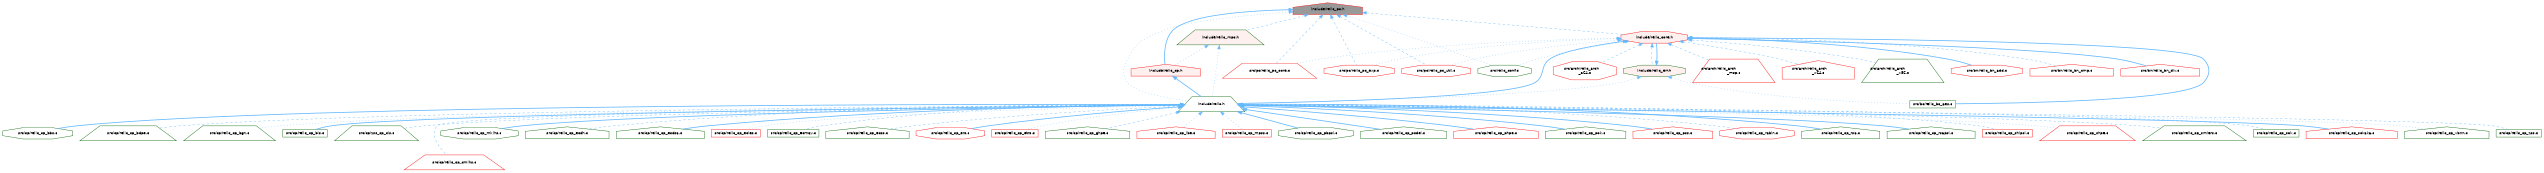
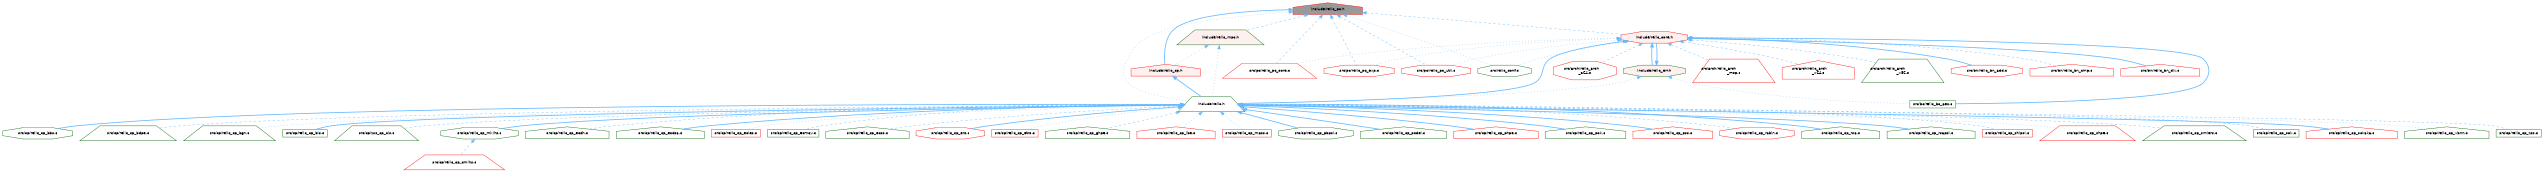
  digraph {
    node [color=darkgreen fillcolor=white fontname=Helvetica fontsize=10 shape=house style=filled]
    edge [color=steelblue1 dir=back fontname=Helvetica fontsize=10 labelfontname=Helvetica labelfontsize=10 style=dashed]
    n1 [color=red fillcolor=grey60 fontcolor=black height=0.2 label="include/relic_pc.h" width=0.4]
    n2 [height=0.2 label="include/relic.h" shape=trapezium width=0.4]
    n3 [color=red fillcolor="#FFF0F0" height=0.2 label="include/relic_core.h" shape=octagon width=0.4]
    n4 [color=red height=0.2 label="src/pc/relic_pc_core.c" shape=trapezium width=0.4]
    n5 [color=red height=0.2 label="src/pc/relic_pc_exp.c" shape=octagon width=0.4]
    n6 [color=red height=0.2 label="src/pc/relic_pc_util.c" shape=octagon width=0.4]
    n7 [height=0.2 label="src/relic_conf.c" shape=octagon width=0.4]
    n8 [color=red fillcolor="#FFF0F0" height=0.2 label="include/relic_cp.h" width=0.4]
    n9 [fillcolor="#FFF0F0" height=0.2 label="include/relic_mpc.h" shape=trapezium width=0.4]
    n10 [height=0.2 label="src/cp/relic_cp_bbs.c" shape=octagon width=0.4]
    n11 [height=0.2 label="src/cp/relic_cp_bdpe.c" shape=trapezium width=0.4]
    n12 [height=0.2 label="src/cp/relic_cp_bgn.c" shape=trapezium width=0.4]
    n13 [height=0.2 label="src/cp/relic_cp_bls.c" shape=box width=0.4]
    n14 [height=0.2 label="src/cp/zss_cp_cls.c" shape=trapezium width=0.4]
    n15 [color=red height=0.2 label="src/cp/relic_cp_cmlhs.c" shape=trapezium width=0.4]
    n16 [height=0.2 label="src/cp/relic_cp_ecdh.c" width=0.4]
    n17 [height=0.2 label="src/cp/relic_cp_ecdsa.c" width=0.4]
    n18 [color=red height=0.2 label="src/cp/relic_cp_ecies.c" shape=box width=0.4]
    n19 [height=0.2 label="src/cp/relic_cp_ecmqv.c" shape=box width=0.4]
    n20 [height=0.2 label="src/cp/relic_cp_ecss.c" width=0.4]
    n21 [color=red height=0.2 label="src/cp/relic_cp_ers.c" shape=octagon width=0.4]
    n22 [color=red height=0.2 label="src/cp/relic_cp_etrs.c" shape=box width=0.4]
    n23 [height=0.2 label="src/cp/relic_cp_ghpe.c" width=0.4]
    n24 [color=red height=0.2 label="src/cp/relic_cp_ibe.c" width=0.4]
    n25 [height=0.2 label="src/cp/relic_cp_mklhs.c" shape=octagon width=0.4]
    n26 [color=red height=0.2 label="src/cp/relic_cp_mpss.c" shape=box width=0.4]
    n27 [height=0.2 label="src/cp/relic_cp_pbpsi.c" shape=octagon width=0.4]
    n28 [height=0.2 label="src/cp/relic_cp_pcdel.c" width=0.4]
    n29 [color=red height=0.2 label="src/cp/relic_cp_phpe.c" width=0.4]
    n30 [height=0.2 label="src/cp/relic_cp_pok.c" width=0.4]
    n31 [color=red height=0.2 label="src/cp/relic_cp_pss.c" width=0.4]
    n32 [color=red height=0.2 label="src/cp/relic_cp_rabin.c" shape=octagon width=0.4]
    n33 [height=0.2 label="src/cp/relic_cp_rsa.c" width=0.4]
    n34 [height=0.2 label="src/cp/relic_cp_rsapsi.c" width=0.4]
    n35 [color=red height=0.2 label="src/cp/relic_cp_shipsi.c" shape=box width=0.4]
    n36 [color=red height=0.2 label="src/cp/relic_cp_shpe.c" shape=trapezium width=0.4]
    n37 [height=0.2 label="src/cp/relic_cp_smlers.c" shape=trapezium width=0.4]
    n38 [height=0.2 label="src/cp/relic_cp_sok.c" shape=box width=0.4]
    n39 [color=red height=0.2 label="src/cp/relic_cp_sokaka.c" width=0.4]
    n40 [height=0.2 label="src/cp/relic_cp_vbnn.c" width=0.4]
    n41 [height=0.2 label="src/cp/relic_cp_zss.c" shape=box width=0.4]
    n42 [fillcolor="#FFF0F0" height=0.2 label="include/relic_err.h" shape=octagon width=0.4]
    n43 [height=0.2 label="src/bc/relic_bc_aes.c" shape=box width=0.4]
    n44 [color=red height=0.2 label="src/arch/relic_arch\l_a64.c" shape=octagon width=0.4]
    n45 [color=red height=0.2 label="src/arch/relic_arch\l_msp.c" shape=trapezium width=0.4]
    n46 [color=red height=0.2 label="src/arch/relic_arch\l_x64.c" width=0.4]
    n47 [height=0.2 label="src/arch/relic_arch\l_x86.c" shape=trapezium width=0.4]
    n48 [color=red height=0.2 label="src/bn/relic_bn_add.c" shape=octagon width=0.4]
    n49 [color=red height=0.2 label="src/bn/relic_bn_cmp.c" width=0.4]
    n50 [color=red height=0.2 label="src/bn/relic_bn_div.c" width=0.4]
    n1 -> n2 [style=dotted]
    n1 -> n3
    n1 -> n4
    n1 -> n5
    n1 -> n6
    n1 -> n7 [style=dotted]
    n1 -> n8 [style=bold]
    n1 -> n9
    n2 -> n10 [style=bold]
    n2 -> n11
    n2 -> n12 [style=dotted]
    n2 -> n13 [style=bold]
    n2 -> n14
-   n2 -> n15
+   n25 -> n15
    n2 -> n16
    n2 -> n17 [style=bold]
    n2 -> n18 [style=dotted]
    n2 -> n19
    n2 -> n20
    n2 -> n21 [style=bold]
    n2 -> n22 [style=dotted]
    n2 -> n23
    n2 -> n24 [style=dotted]
    n2 -> n25 [style=bold]
    n2 -> n26 [style=dotted]
    n2 -> n27 [style=bold]
    n2 -> n28 [style=bold]
    n2 -> n29 [style=bold]
    n2 -> n30 [style=bold]
    n2 -> n31 [style=bold]
    n2 -> n32
    n2 -> n33 [style=bold]
    n2 -> n34 [style=bold]
    n2 -> n35
    n2 -> n36 [style=dotted]
    n2 -> n37
    n2 -> n38
    n2 -> n39 [style=bold]
    n2 -> n40 [style=dotted]
    n2 -> n41
    n3 -> n2 [style=bold]
    n3 -> n4 [style=dotted]
    n3 -> n5 [style=dotted]
    n3 -> n6 [style=dotted]
    n3 -> n7 [style=dotted]
-   n3 -> n42
+   n3 -> n42 [style=bold]
    n3 -> n43 [style=bold]
    n3 -> n44
    n3 -> n45
    n3 -> n46
    n3 -> n47
    n3 -> n48 [style=bold]
    n3 -> n49
    n3 -> n50 [style=bold]
    n8 -> n2 [style=bold]
    n9 -> n2 [style=dotted]
    n9 -> n8 [style=dotted]
    n42 -> n2 [style=dotted]
    n42 -> n3 [style=bold]
    n42 -> n43 [style=dotted]
  }
